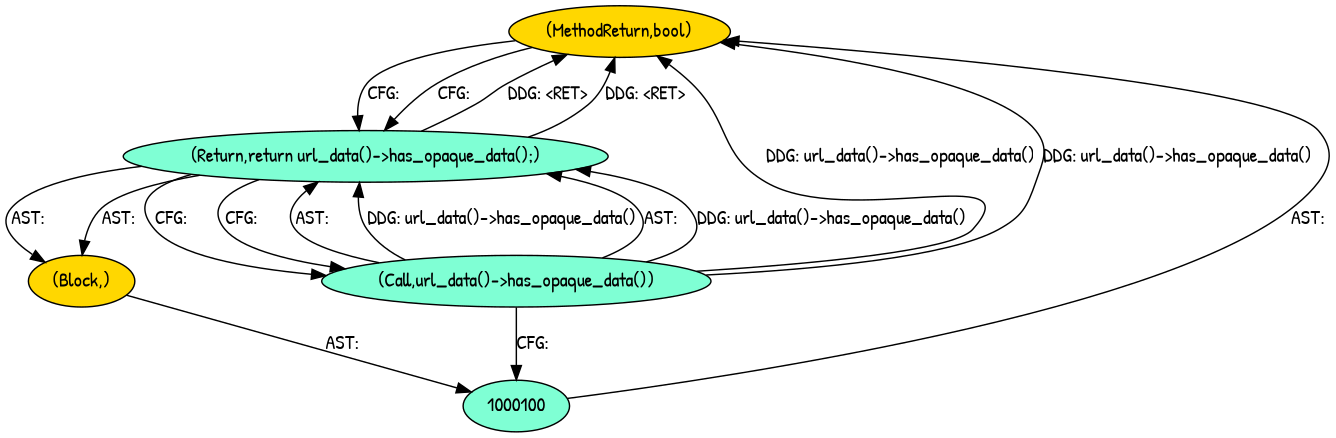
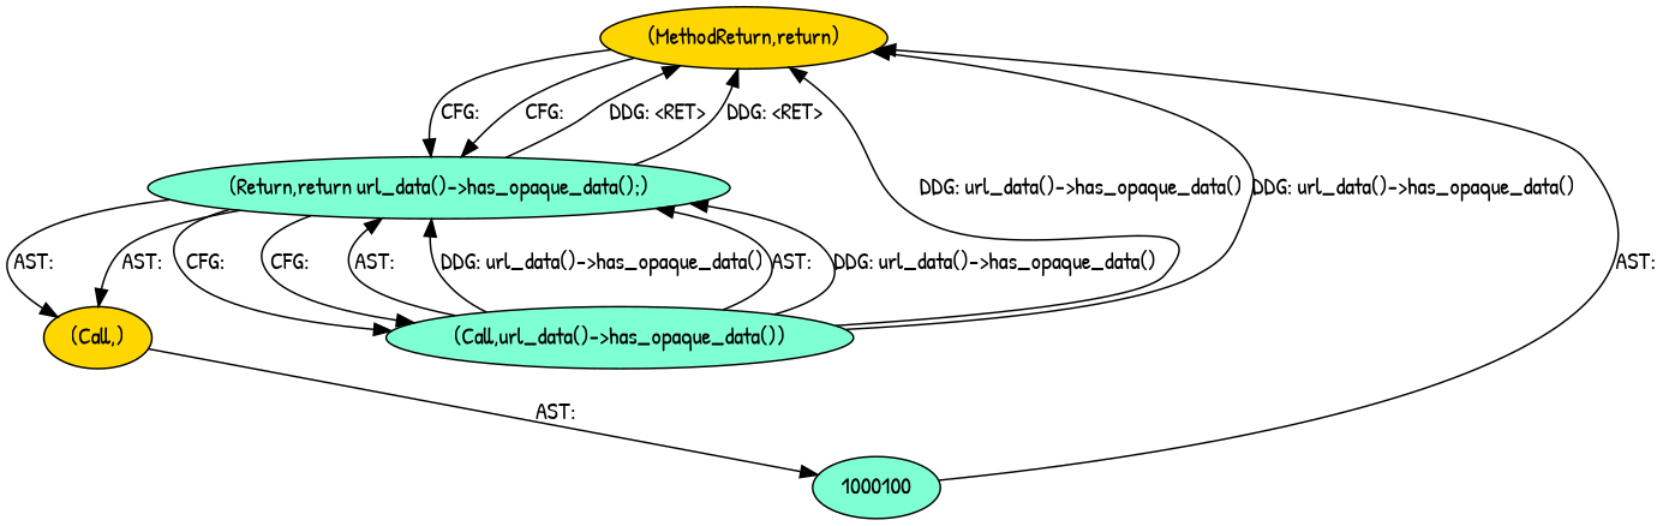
  digraph {
    fontname="Patrick Hand"
    node [fillcolor=aquamarine fontname="Patrick Hand" style=filled]
    edge [fontname="Patrick Hand"]
-   n1 [fillcolor=gold label="(MethodReturn,bool)"]
+   n1 [fillcolor=gold label="(MethodReturn,return)"]
    n2 [label="(Return,return url_data()->has_opaque_data();)"]
-   n3 [fillcolor=gold label="(Block,)"]
+   n3 [fillcolor=gold label="(Call,)"]
    n4 [label="(Call,url_data()->has_opaque_data())"]
    1000100
    n1 -> n2 [label="CFG: "]
    n1 -> n2 [label="CFG: "]
    n2 -> n1 [label="DDG: <RET>"]
    n2 -> n1 [label="DDG: <RET>"]
    n2 -> n3 [label="AST: "]
    n2 -> n3 [label="AST: "]
    n2 -> n4 [label="CFG: "]
    n2 -> n4 [label="CFG: "]
    n3 -> 1000100 [label="AST: "]
    n4 -> n1 [label="DDG: url_data()->has_opaque_data()"]
    n4 -> n1 [label="DDG: url_data()->has_opaque_data()"]
    n4 -> n2 [label="AST: "]
    n4 -> n2 [label="DDG: url_data()->has_opaque_data()"]
    n4 -> n2 [label="AST: "]
    n4 -> n2 [label="DDG: url_data()->has_opaque_data()"]
-   n4 -> 1000100 [label="CFG: "]
    1000100 -> n1 [label="AST: "]
  }
